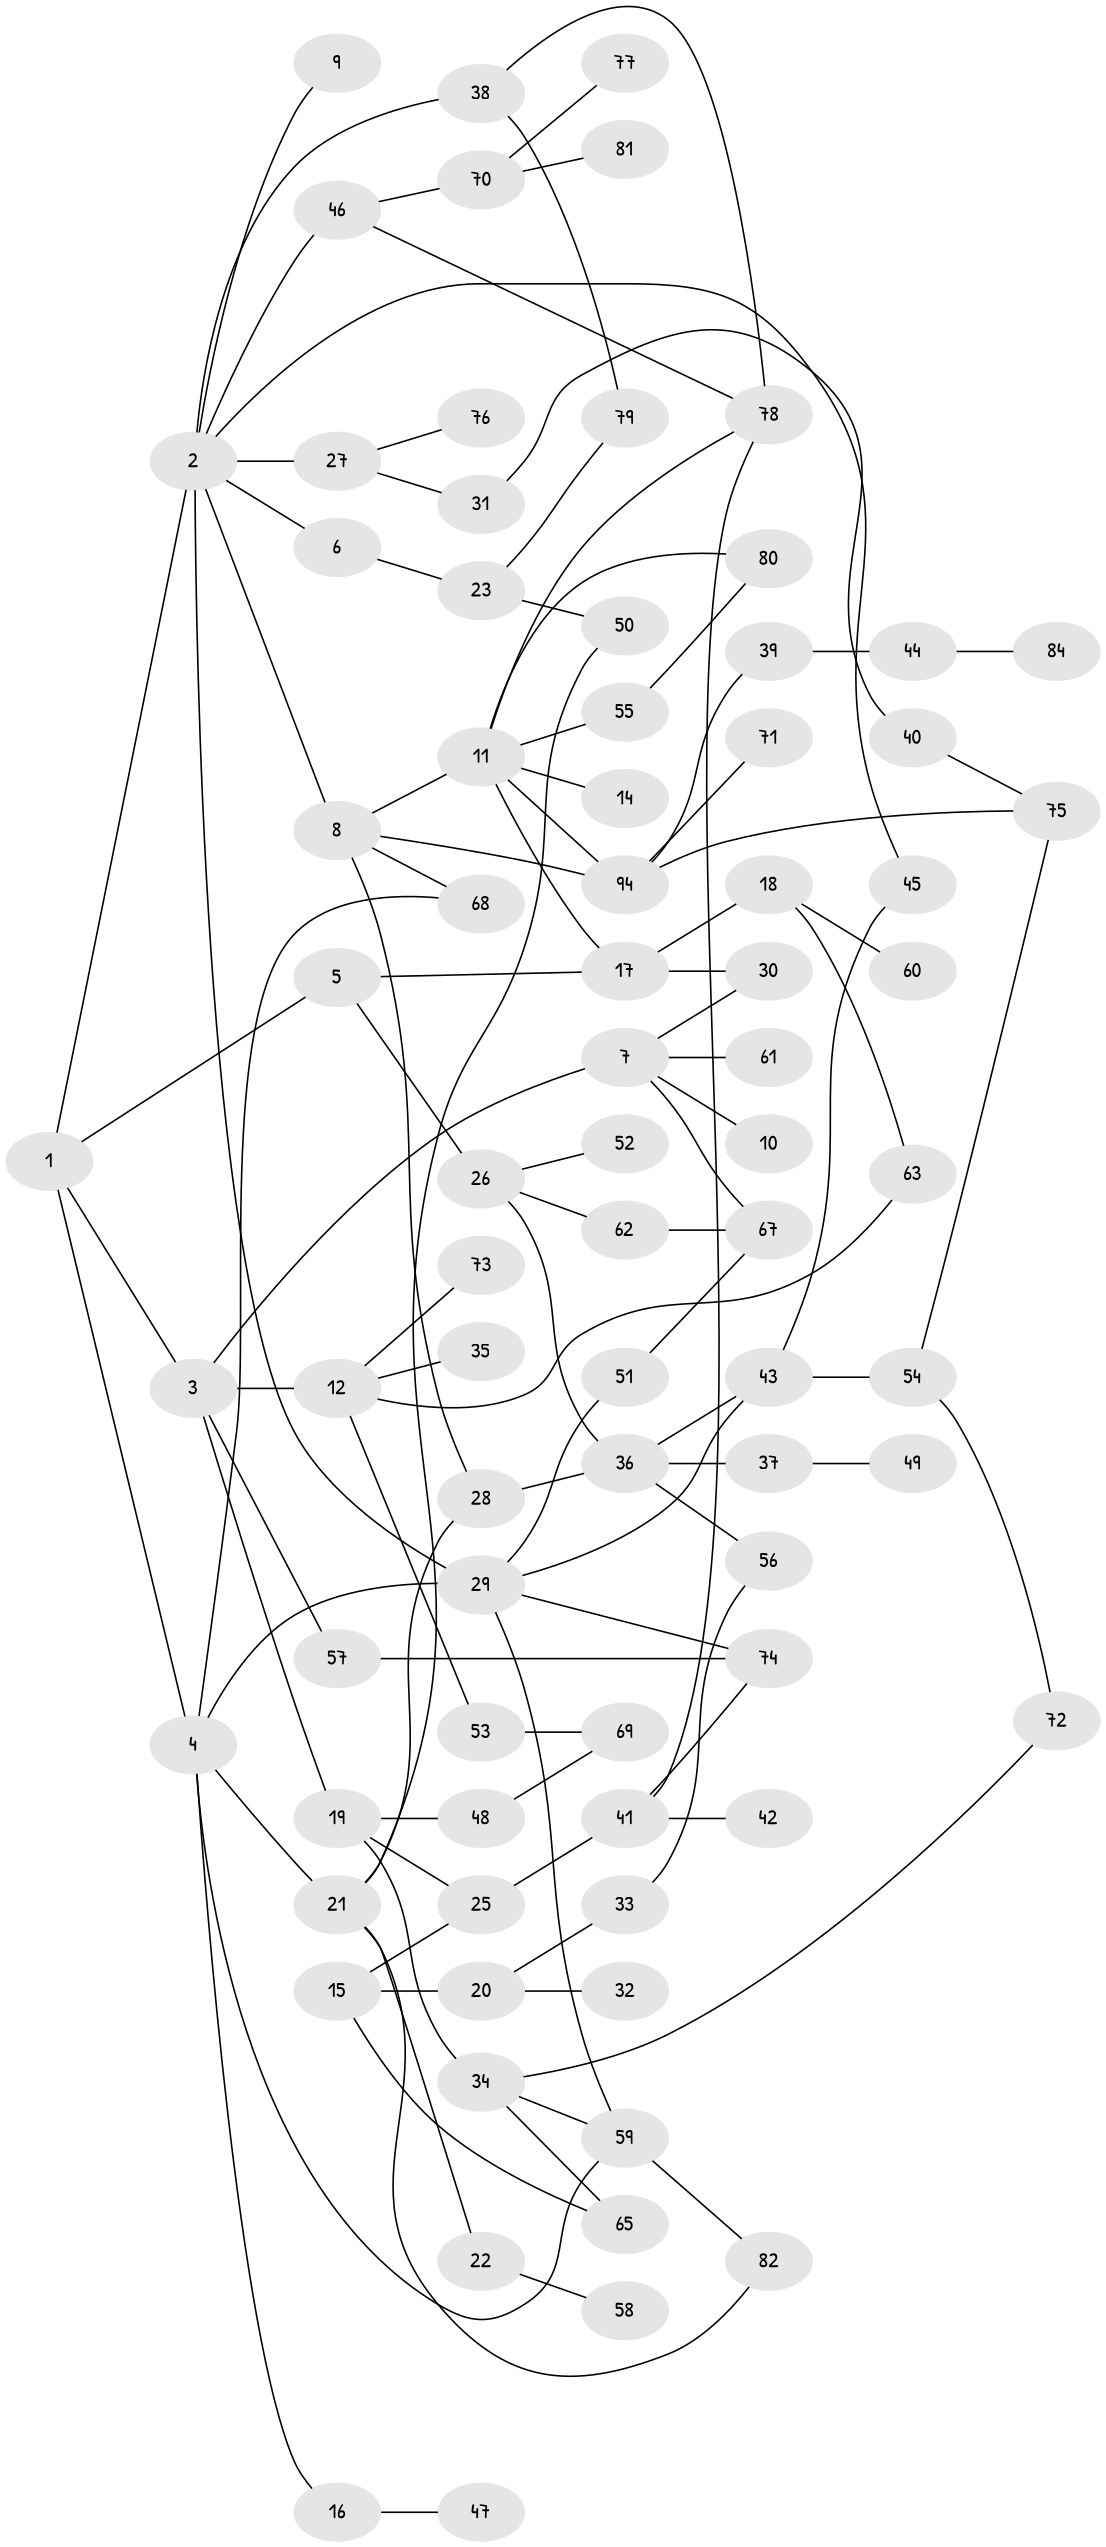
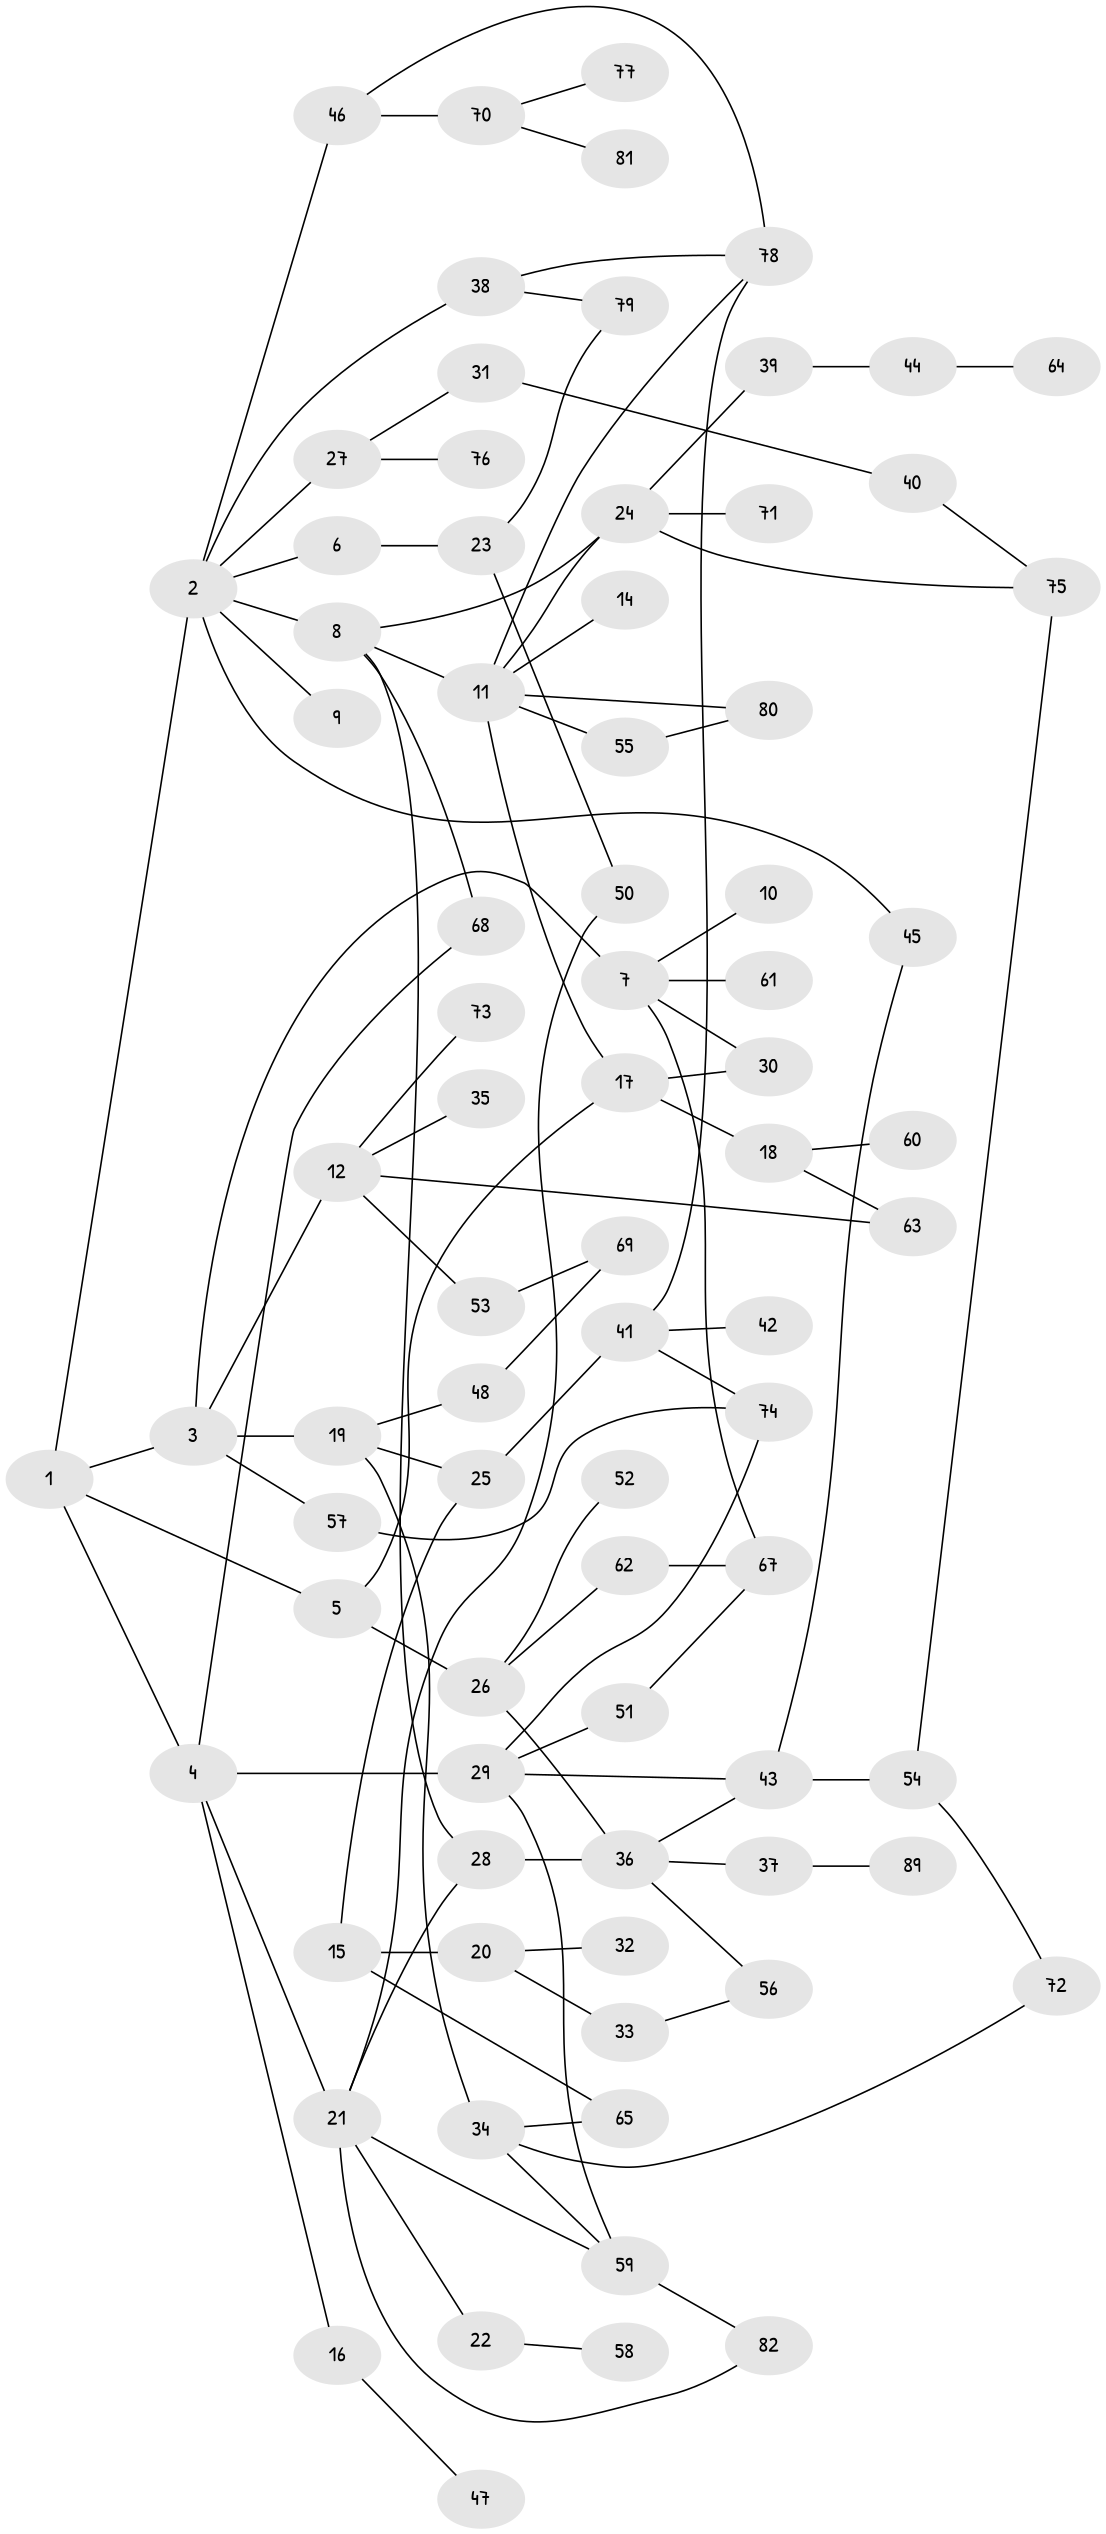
  graph {
    fontname="Patrick Hand"
    rankdir=LR
    node [color=gray90 fontname="Patrick Hand" style=filled]
    edge [fontname="Patrick Hand"]
    1
    2
    3
    4
    5
    6
    8
    9
    27
    29
    38
    45
    46
    7
    12
    19
    57
    16
    21
    59
    68
    17
    26
    23
    11
-   24 [label=94]
+   24
    28
    31
    76
    43
    51
    74
    78
    79
    70
    10
    30
    61
    67
    35
    53
    63
    73
    25
    34
    48
    47
    22
    50
    82
    18
    36
    52
    62
    14
    55
    80
    39
    71
    75
    69
    15
    20
    65
    56
    37
    32
    33
    41
    60
    72
    58
    44
    42
    40
    54
-   49
-   64 [label=84]
+   49 [label=89]
+   64
    77
    81
    1 -- 2
    1 -- 3
    1 -- 4
    1 -- 5
    2 -- 6
    2 -- 8
    2 -- 9
    2 -- 27
-   2 -- 29
    2 -- 38
    2 -- 45
    2 -- 46
    3 -- 7
    3 -- 12
    3 -- 19
    3 -- 57
    4 -- 29
    4 -- 16
    4 -- 21
-   4 -- 59
+   21 -- 59
    4 -- 68
    5 -- 17
    5 -- 26
    6 -- 23
    8 -- 68
    8 -- 11
    8 -- 24
    8 -- 28
    27 -- 31
    27 -- 76
    29 -- 59
    29 -- 43
    29 -- 51
    29 -- 74
    38 -- 78
    38 -- 79
    46 -- 78
    46 -- 70
    7 -- 10
    7 -- 30
    7 -- 61
    7 -- 67
    12 -- 35
    12 -- 53
    12 -- 63
    12 -- 73
    19 -- 25
    19 -- 34
    19 -- 48
    57 -- 74
    16 -- 47
    21 -- 28
    21 -- 22
    21 -- 50
    21 -- 82
    59 -- 82
    17 -- 30
    17 -- 18
    26 -- 36
    26 -- 52
    26 -- 62
    23 -- 79
    23 -- 50
    11 -- 17
    11 -- 24
    11 -- 78
    11 -- 14
    11 -- 55
    11 -- 80
    24 -- 39
    24 -- 71
    24 -- 75
    28 -- 36
    31 -- 40
    43 -- 45
    43 -- 54
    51 -- 67
    70 -- 77
    70 -- 81
    53 -- 69
    25 -- 41
    34 -- 59
    34 -- 65
    34 -- 72
    48 -- 69
    22 -- 58
    18 -- 63
    18 -- 60
    36 -- 43
    36 -- 56
    36 -- 37
    62 -- 67
    55 -- 80
    39 -- 44
    15 -- 25
    15 -- 20
    15 -- 65
    20 -- 32
    20 -- 33
    37 -- 49
    33 -- 56
    41 -- 74
    41 -- 78
    41 -- 42
    44 -- 64
    40 -- 75
    54 -- 75
    54 -- 72
  }
